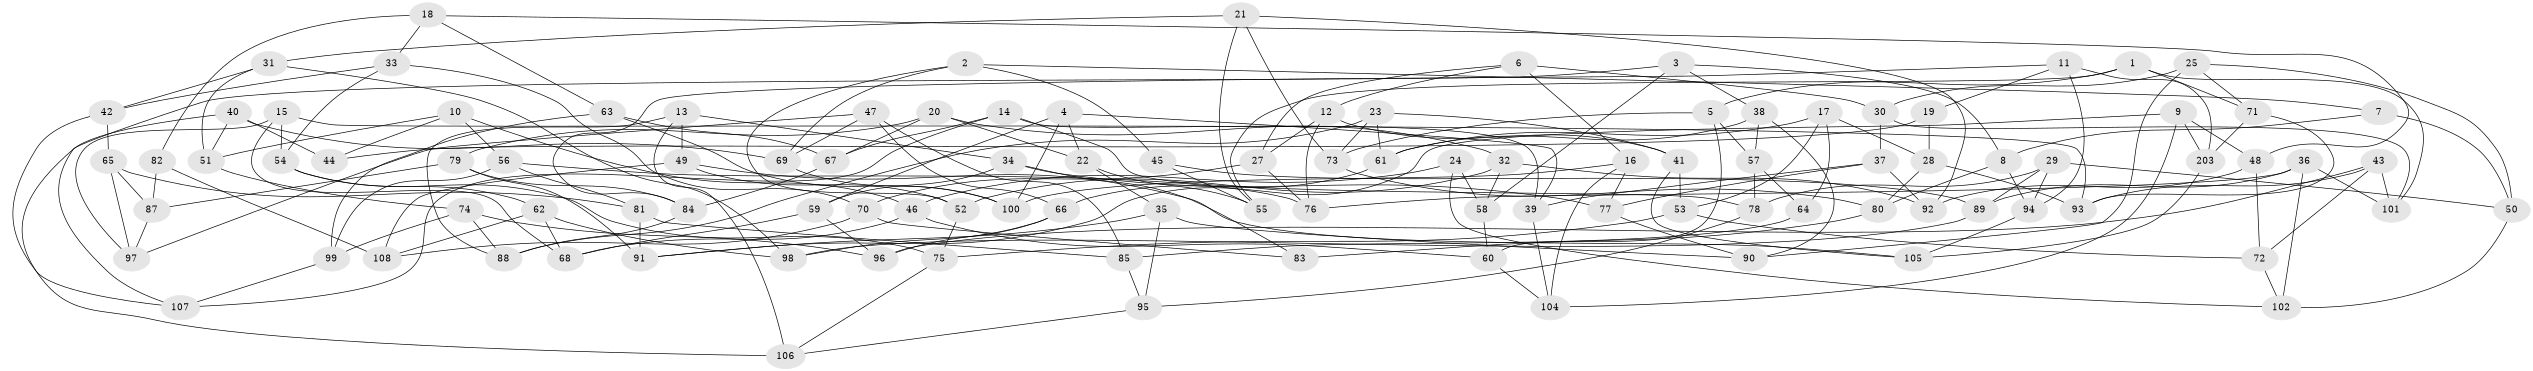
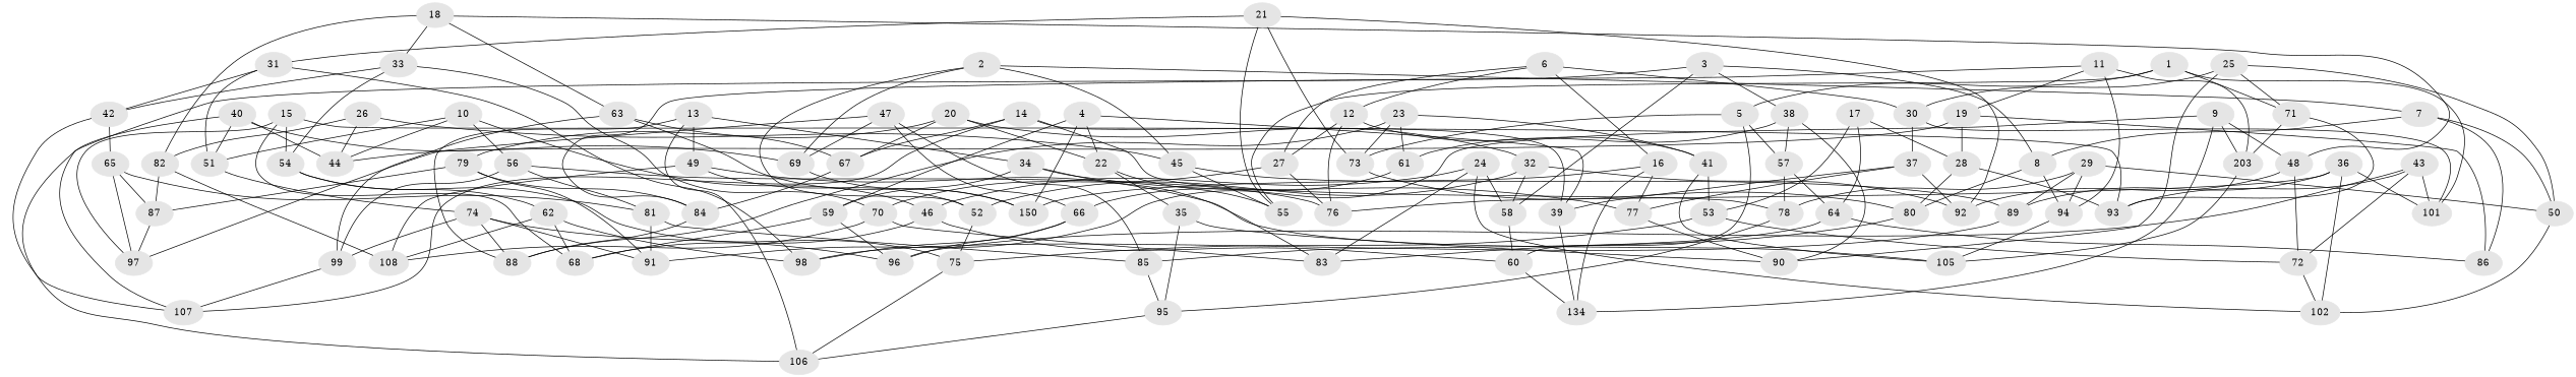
  graph {
    node [color=gray90 style=filled]
    1
    5
    55
    71
    101
    57
    60
    73
    n9 [label=203]
    93
    2
    7
    45
    52
    69
    8
    50
+   86
    89
    75
-   100
+   100 [label=150]
    3
    38
    58
    107
    80
    94
    61
    90
    4
    22
    39
    59
    35
-   104
+   104 [label=134]
    68
    96
    78
    64
    6
    12
    16
    27
    30
    41
    76
    77
    70
    37
    102
    83
    105
    9
    48
    91
    92
    72
    10
    44
    46
    51
    56
    74
    81
    99
    11
    19
    84
    28
    88
    53
    13
    34
    49
    106
    108
    14
    67
    95
    15
    54
    97
    62
    17
    66
    85
    18
    33
    63
    82
    42
    87
    20
    32
    79
    21
    31
    98
    23
    24
    25
+   26
    29
    65
    36
    40
    43
    47
    1 -- 5
    1 -- 55
    1 -- 71
    1 -- 101
    5 -- 57
    5 -- 60
    5 -- 73
    71 -- n9
    71 -- 93
    57 -- 78
    57 -- 64
    60 -- 104
    73 -- 80
    n9 -- 105
    2 -- 7
    2 -- 45
    2 -- 52
    2 -- 69
    7 -- 8
    7 -- 50
+   7 -- 86
    45 -- 55
    45 -- 89
    52 -- 75
    69 -- 100
    8 -- 80
    8 -- 94
    50 -- 102
    89 -- 98
    75 -- 106
    3 -- 8
    3 -- 38
    3 -- 58
    3 -- 107
    38 -- 57
    38 -- 61
    38 -- 90
    58 -- 60
    80 -- 83
    94 -- 105
    61 -- 66
    4 -- 100
    4 -- 22
    4 -- 39
    4 -- 59
    22 -- 55
    22 -- 35
    39 -- 104
    59 -- 68
    59 -- 96
    35 -- 90
-   35 -- 91
+   74 -- 91
    35 -- 95
    78 -- 95
+   64 -- 86
    64 -- 85
    6 -- 12
    6 -- 16
    6 -- 27
    6 -- 30
    12 -- 27
    12 -- 41
    12 -- 76
    16 -- 100
    16 -- 104
    16 -- 77
    27 -- 76
    27 -- 70
    30 -- 101
    30 -- 37
    41 -- 105
    41 -- 53
    77 -- 90
    70 -- 83
    70 -- 108
    37 -- 39
    37 -- 77
    37 -- 92
    9 -- n9
    9 -- 104
    9 -- 48
    9 -- 91
    48 -- 92
    48 -- 72
    72 -- 102
    10 -- 44
    10 -- 46
    10 -- 51
    10 -- 56
    46 -- 60
    46 -- 68
    51 -- 74
    56 -- 76
    56 -- 81
    56 -- 99
    74 -- 96
    74 -- 99
    74 -- 88
    81 -- 91
    81 -- 85
    99 -- 107
    11 -- n9
    11 -- 94
    11 -- 19
    11 -- 84
+   19 -- 86
    19 -- 44
    19 -- 28
    84 -- 88
    28 -- 93
    28 -- 80
    53 -- 75
    53 -- 72
    13 -- 88
    13 -- 34
    13 -- 49
    13 -- 106
    34 -- 59
    34 -- 77
    34 -- 83
    49 -- 52
    49 -- 105
    49 -- 108
    14 -- 107
    14 -- 39
    14 -- 78
    14 -- 67
    67 -- 84
    95 -- 106
    15 -- 93
    15 -- 68
    15 -- 54
    15 -- 97
    54 -- 75
    54 -- 62
    62 -- 68
    62 -- 108
    62 -- 98
-   17 -- 61
    17 -- 64
    17 -- 28
    17 -- 53
    66 -- 96
    66 -- 98
    85 -- 95
    18 -- 48
    18 -- 33
    18 -- 63
    18 -- 82
    33 -- 70
    33 -- 54
    33 -- 42
    63 -- 100
    63 -- 99
    63 -- 67
    82 -- 108
    82 -- 87
    42 -- 107
    42 -- 65
    87 -- 97
    20 -- 22
    20 -- 67
    20 -- 32
    20 -- 79
    32 -- 52
    32 -- 58
    32 -- 92
    79 -- 91
    79 -- 84
    79 -- 87
    21 -- 55
    21 -- 73
    21 -- 92
    21 -- 31
    31 -- 51
    31 -- 42
    31 -- 98
    23 -- 73
    23 -- 61
    23 -- 41
    23 -- 88
    24 -- 58
    24 -- 102
+   24 -- 83
    24 -- 46
    25 -- 71
    25 -- 50
    25 -- 90
    25 -- 30
+   26 -- 45
+   26 -- 44
+   26 -- 82
    29 -- 50
    29 -- 89
    29 -- 94
    29 -- 78
    65 -- 81
    65 -- 97
    65 -- 87
    36 -- 101
    36 -- 89
    36 -- 76
    36 -- 102
    40 -- 69
    40 -- 44
    40 -- 51
    40 -- 106
    43 -- 101
    43 -- 93
    43 -- 96
    43 -- 72
    47 -- 69
    47 -- 97
    47 -- 66
    47 -- 85
  }
